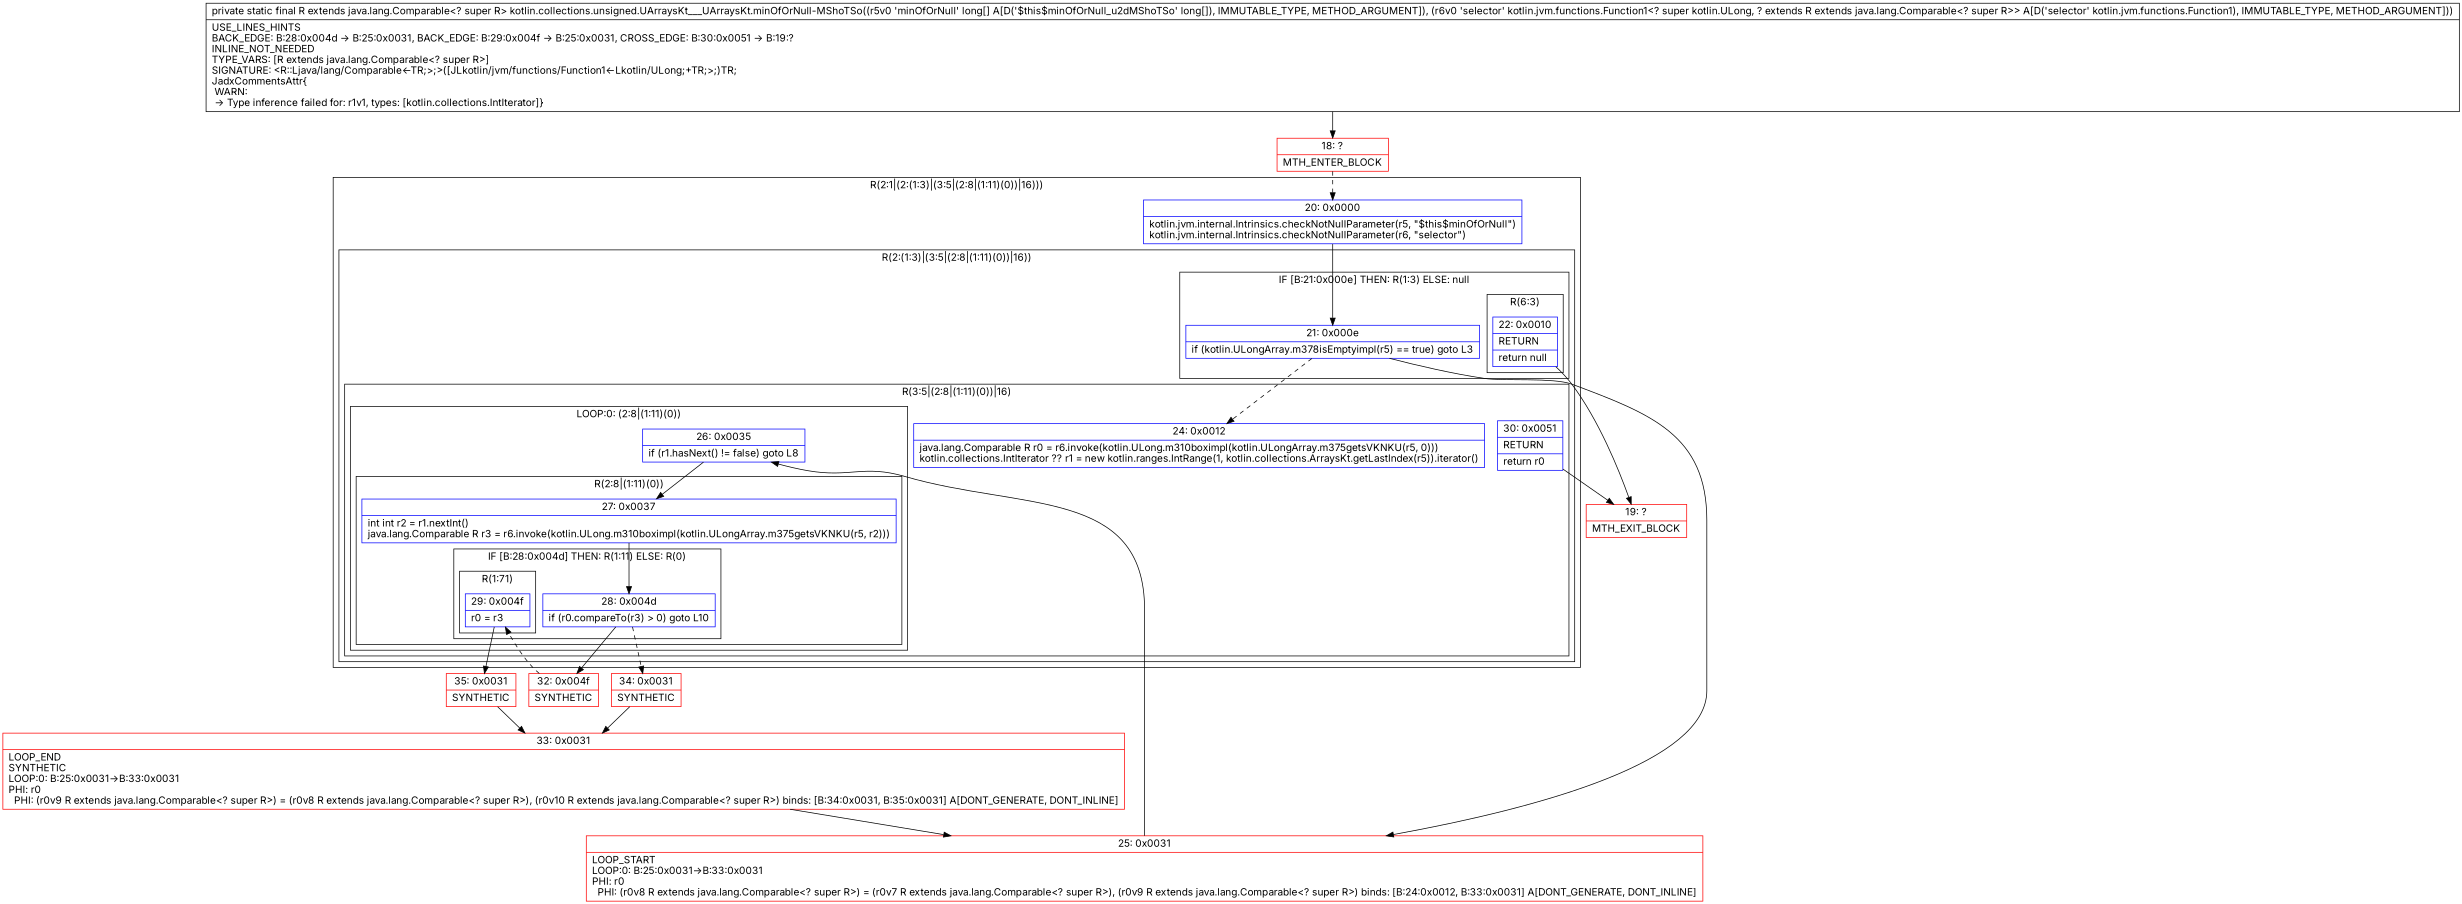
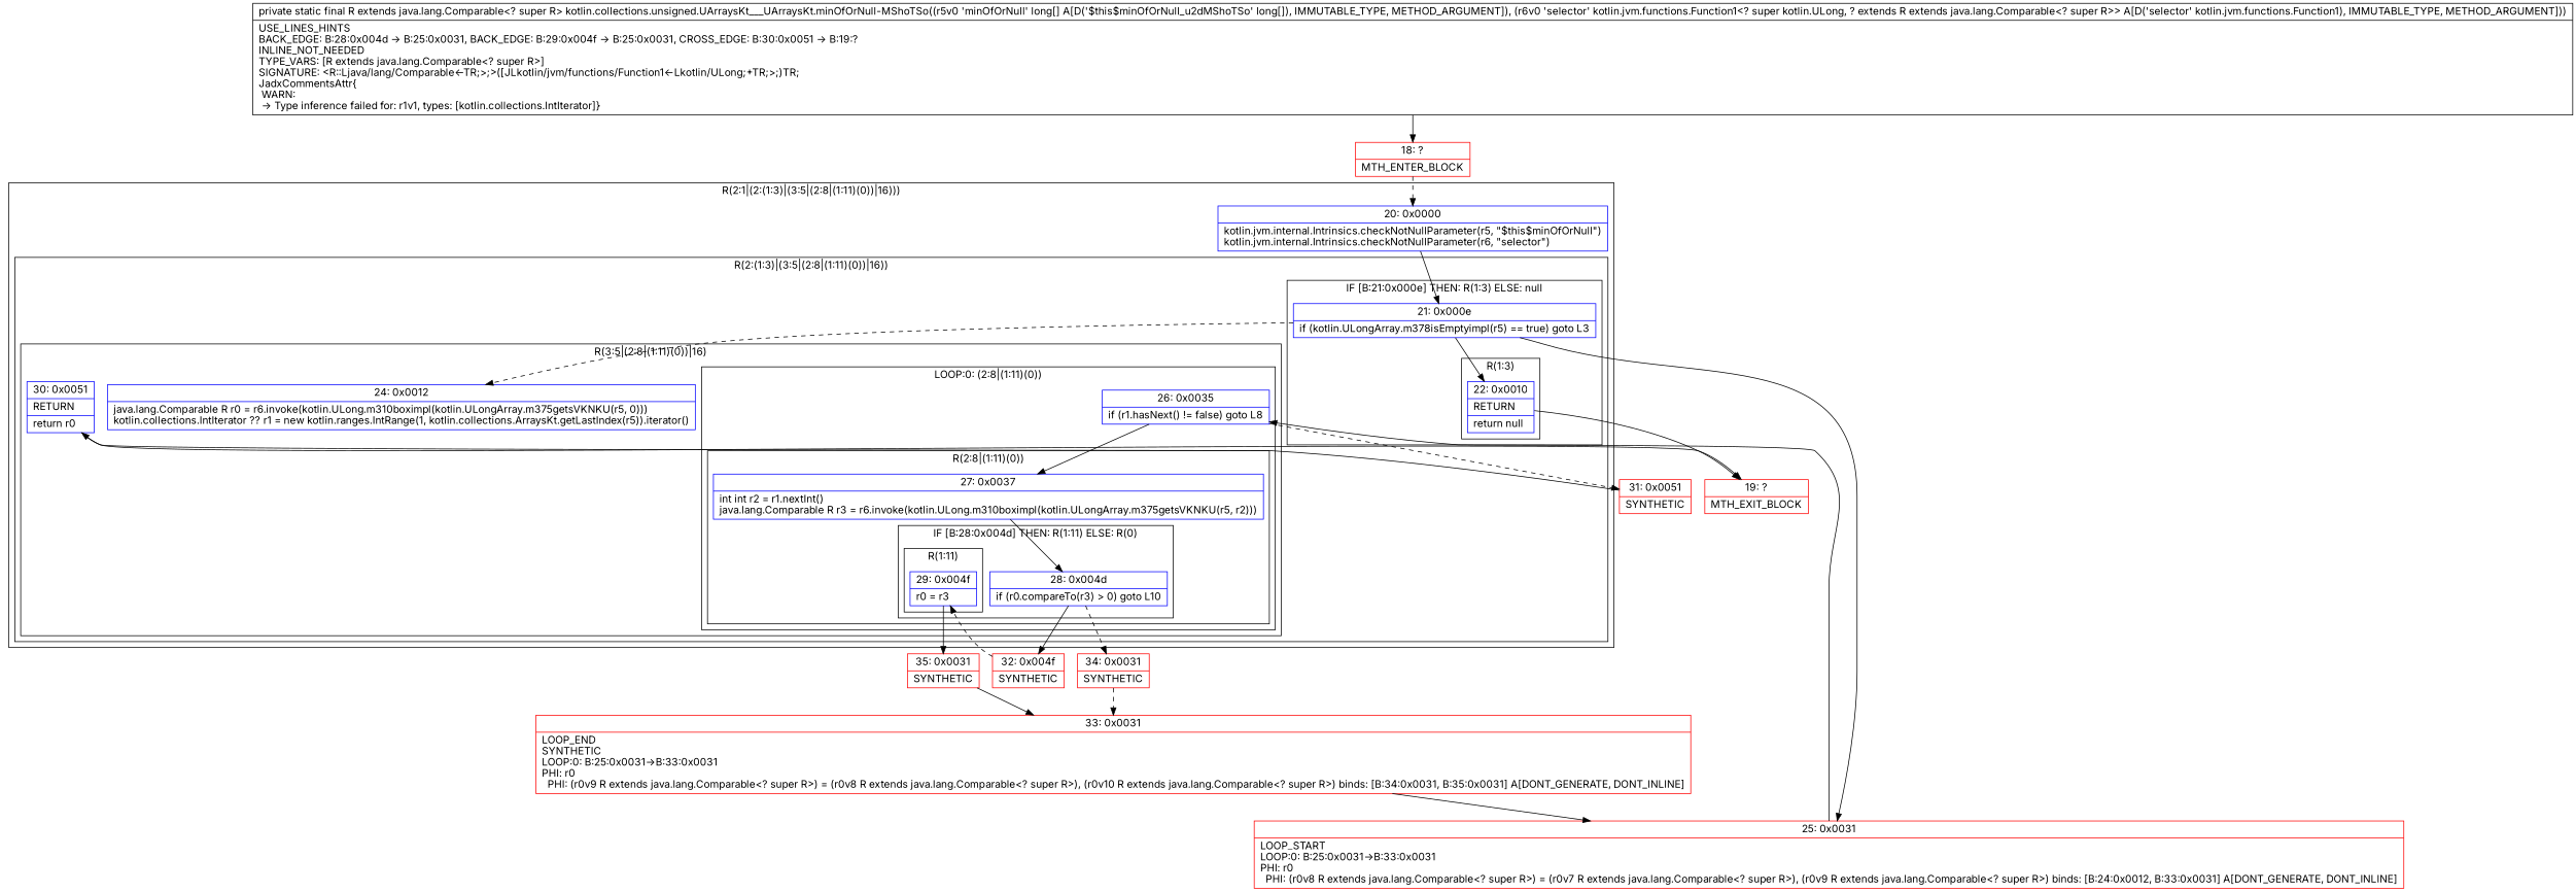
  digraph {
    fontname=Inter
    node [color=blue fontname=Inter shape=record]
    edge [fontname=Inter]
    n1 [label="{22\:\ 0x0010|RETURN\l|return null\l}"]
    n2 [label="{21\:\ 0x000e|if (kotlin.ULongArray.m378isEmptyimpl(r5) == true) goto L3\l}"]
    n3 [label="{29\:\ 0x004f|r0 = r3\l}"]
    n4 [label="{28\:\ 0x004d|if (r0.compareTo(r3) \> 0) goto L10\l}"]
    n5 [label="{27\:\ 0x0037|int int r2 = r1.nextInt()\ljava.lang.Comparable R r3 = r6.invoke(kotlin.ULong.m310boximpl(kotlin.ULongArray.m375getsVKNKU(r5, r2)))\l}"]
    n6 [label="{26\:\ 0x0035|if (r1.hasNext() != false) goto L8\l}"]
    n7 [label="{24\:\ 0x0012|java.lang.Comparable R r0 = r6.invoke(kotlin.ULong.m310boximpl(kotlin.ULongArray.m375getsVKNKU(r5, 0)))\lkotlin.collections.IntIterator ?? r1 = new kotlin.ranges.IntRange(1, kotlin.collections.ArraysKt.getLastIndex(r5)).iterator()\l}"]
    n8 [label="{30\:\ 0x0051|RETURN\l|return r0\l}"]
    n9 [label="{20\:\ 0x0000|kotlin.jvm.internal.Intrinsics.checkNotNullParameter(r5, \"$this$minOfOrNull\")\lkotlin.jvm.internal.Intrinsics.checkNotNullParameter(r6, \"selector\")\l}"]
    n10 [color=red label="{19\:\ ?|MTH_EXIT_BLOCK\l}"]
    n11 [color=red label="{25\:\ 0x0031|LOOP_START\lLOOP:0: B:25:0x0031\-\>B:33:0x0031\lPHI: r0 \l  PHI: (r0v8 R extends java.lang.Comparable\<? super R\>) = (r0v7 R extends java.lang.Comparable\<? super R\>), (r0v9 R extends java.lang.Comparable\<? super R\>) binds: [B:24:0x0012, B:33:0x0031] A[DONT_GENERATE, DONT_INLINE]\l}"]
    n12 [color=red label="{35\:\ 0x0031|SYNTHETIC\l}"]
    n13 [color=red label="{32\:\ 0x004f|SYNTHETIC\l}"]
    n14 [color=red label="{34\:\ 0x0031|SYNTHETIC\l}"]
+   n15 [color=red label="{31\:\ 0x0051|SYNTHETIC\l}"]
    n16 [color=red label="{33\:\ 0x0031|LOOP_END\lSYNTHETIC\lLOOP:0: B:25:0x0031\-\>B:33:0x0031\lPHI: r0 \l  PHI: (r0v9 R extends java.lang.Comparable\<? super R\>) = (r0v8 R extends java.lang.Comparable\<? super R\>), (r0v10 R extends java.lang.Comparable\<? super R\>) binds: [B:34:0x0031, B:35:0x0031] A[DONT_GENERATE, DONT_INLINE]\l}"]
    n17 [color=red label="{18\:\ ?|MTH_ENTER_BLOCK\l}"]
    n18 [label="{private static final R extends java.lang.Comparable\<? super R\> kotlin.collections.unsigned.UArraysKt___UArraysKt.minOfOrNull\-MShoTSo((r5v0 'minOfOrNull' long[] A[D('$this$minOfOrNull_u2dMShoTSo' long[]), IMMUTABLE_TYPE, METHOD_ARGUMENT]), (r6v0 'selector' kotlin.jvm.functions.Function1\<? super kotlin.ULong, ? extends R extends java.lang.Comparable\<? super R\>\> A[D('selector' kotlin.jvm.functions.Function1), IMMUTABLE_TYPE, METHOD_ARGUMENT]))  | USE_LINES_HINTS\lBACK_EDGE: B:28:0x004d \-\> B:25:0x0031, BACK_EDGE: B:29:0x004f \-\> B:25:0x0031, CROSS_EDGE: B:30:0x0051 \-\> B:19:?\lINLINE_NOT_NEEDED\lTYPE_VARS: [R extends java.lang.Comparable\<? super R\>]\lSIGNATURE: \<R::Ljava\/lang\/Comparable\<\-TR;\>;\>([JLkotlin\/jvm\/functions\/Function1\<\-Lkotlin\/ULong;+TR;\>;)TR;\lJadxCommentsAttr\{\l WARN: \l \-\> Type inference failed for: r1v1, types: [kotlin.collections.IntIterator]\}\l}" color=""]
    subgraph cluster_1 {
      label="R(2:1|(2:(1:3)|(3:5|(2:8|(1:11)(0))|16)))"
      n9
      subgraph cluster_2 {
        label="R(2:(1:3)|(3:5|(2:8|(1:11)(0))|16))"
        subgraph cluster_3 {
          label="IF [B:21:0x000e] THEN: R(1:3) ELSE: null"
          n2
          subgraph cluster_4 {
-           label="R(6:3)"
+           label="R(1:3)"
            n1
          }
        }
        subgraph cluster_5 {
          label="R(3:5|(2:8|(1:11)(0))|16)"
          n7
          n8
          subgraph cluster_6 {
            label="LOOP:0: (2:8|(1:11)(0))"
            n6
            subgraph cluster_7 {
              label="R(2:8|(1:11)(0))"
              n5
              subgraph cluster_8 {
                label="IF [B:28:0x004d] THEN: R(1:11) ELSE: R(0)"
                n4
                subgraph cluster_9 {
-                 label="R(1:71)"
+                 label="R(1:11)"
                  n3
                }
                subgraph cluster_10 {
                  label="R(0)"
                }
              }
            }
          }
        }
      }
    }
    n1 -> n10
+   n2 -> n1
    n2 -> n7 [style=dashed]
    n2 -> n11
    n3 -> n12
    n4 -> n13
    n4 -> n14 [style=dashed]
    n5 -> n4
    n6 -> n5
+   n6 -> n15 [style=dashed]
    n8 -> n10
    n9 -> n2
    n11 -> n6
    n12 -> n16
    n13 -> n3 [style=dashed]
-   n14 -> n16
+   n14 -> n16 [style=dashed]
+   n15 -> n8
    n16 -> n11
    n17 -> n9 [style=dashed]
    n18 -> n17
  }
